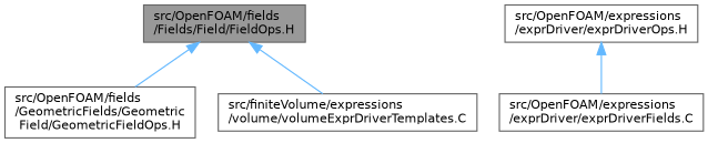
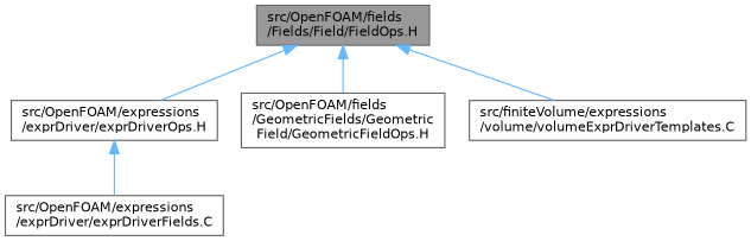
  digraph {
    node [color=grey40 fillcolor=white fontname=Helvetica fontsize=10 shape=box style=filled]
    edge [color=steelblue1 dir=back fontname=Helvetica fontsize=10 labelfontname=Helvetica labelfontsize=10 style=solid]
    n1 [color=gray40 fillcolor=grey60 fontcolor=black height=0.2 label="src/OpenFOAM/fields\l/Fields/Field/FieldOps.H" width=0.4]
    n2 [height=0.2 label="src/OpenFOAM/expressions\l/exprDriver/exprDriverOps.H" width=0.4]
    n3 [height=0.2 label="src/OpenFOAM/fields\l/GeometricFields/Geometric\lField/GeometricFieldOps.H" width=0.4]
    n4 [height=0.2 label="src/finiteVolume/expressions\l/volume/volumeExprDriverTemplates.C" width=0.4]
    n5 [height=0.2 label="src/OpenFOAM/expressions\l/exprDriver/exprDriverFields.C" width=0.4]
+   n1 -> n2
    n1 -> n3
    n1 -> n4
    n2 -> n5
  }
